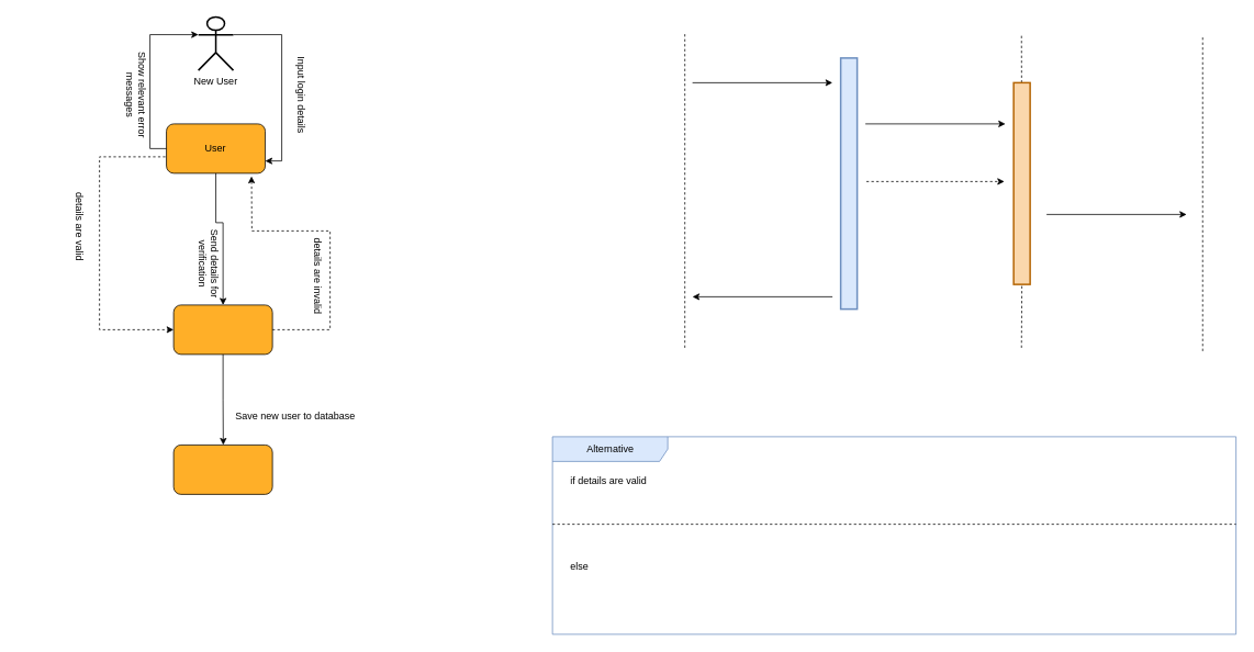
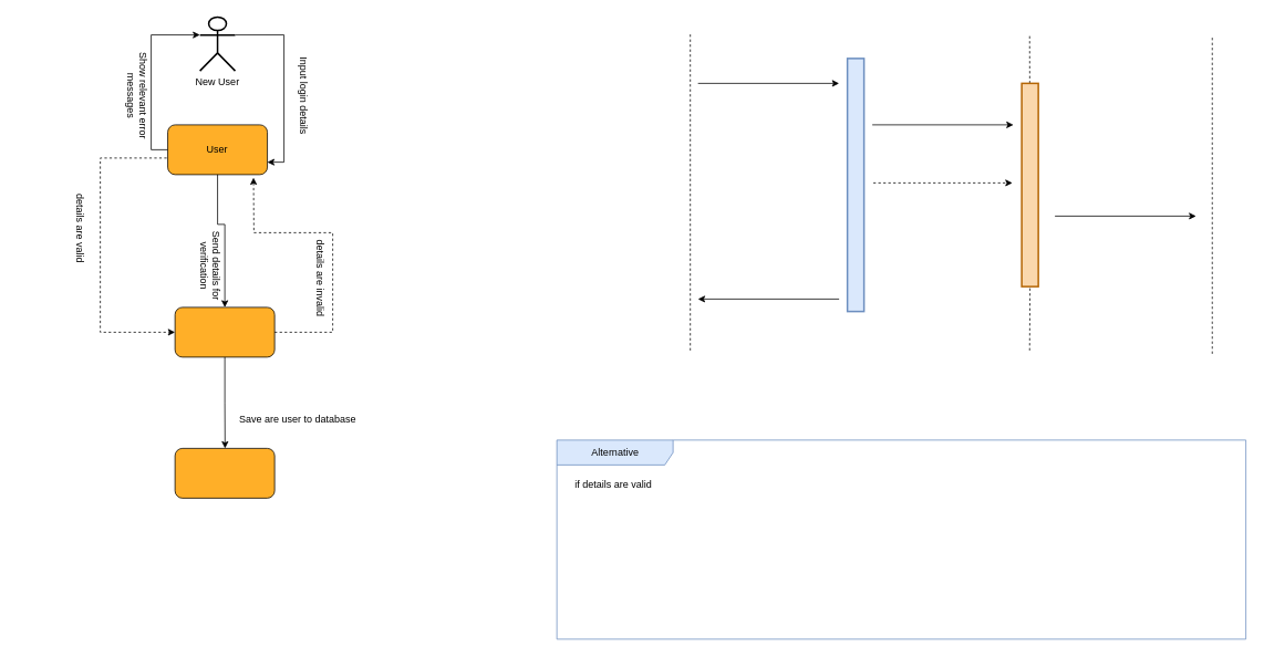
  <mxCell id="0" />
  <mxCell id="1" parent="0" />
  <mxCell id="2" value="" style="group;fontSize=12;" parent="1" vertex="1" connectable="0"><mxGeometry x="201.25" y="150" width="120" height="60" as="geometry" /></mxCell>
  <mxCell id="3" value="" style="rounded=1;whiteSpace=wrap;html=1;fillColor=#FFAF28;fontSize=12;" parent="2" vertex="1"><mxGeometry width="120" height="60" as="geometry" /></mxCell>
  <mxCell id="4" value="&lt;font style=&quot;font-size: 12px;&quot;&gt;User&lt;/font&gt;" style="text;html=1;strokeColor=none;fillColor=none;align=center;verticalAlign=middle;whiteSpace=wrap;rounded=0;fontSize=12;" parent="2" vertex="1"><mxGeometry x="30" y="15" width="60" height="30" as="geometry" /></mxCell>
  <mxCell id="5" value="" style="group;fontSize=12;" parent="1" vertex="1" connectable="0"><mxGeometry x="210" y="370" width="120" height="60" as="geometry" /></mxCell>
  <mxCell id="6" value="" style="rounded=1;whiteSpace=wrap;html=1;fillColor=#FFAF28;fontSize=12;" parent="5" vertex="1"><mxGeometry width="120" height="60" as="geometry" /></mxCell>
  <mxCell id="7" value="" style="endArrow=none;dashed=1;html=1;rounded=0;entryX=0.5;entryY=1;entryDx=0;entryDy=0;jumpSize=6;strokeWidth=1;startArrow=none;fontSize=12;" parent="1" source="22" edge="1"><mxGeometry width="50" height="50" relative="1" as="geometry"><mxPoint x="1239.5" y="422" as="sourcePoint" /><mxPoint x="1239.5" y="40" as="targetPoint" /></mxGeometry></mxCell>
  <mxCell id="8" style="edgeStyle=orthogonalEdgeStyle;rounded=0;orthogonalLoop=1;jettySize=auto;html=1;exitX=1;exitY=0.333;exitDx=0;exitDy=0;exitPerimeter=0;entryX=1;entryY=0.75;entryDx=0;entryDy=0;" edge="1" parent="1" source="9" target="3"><mxGeometry relative="1" as="geometry" /></mxCell>
  <mxCell id="9" value="New User" style="shape=umlActor;verticalLabelPosition=bottom;verticalAlign=top;html=1;outlineConnect=0;rounded=1;strokeWidth=2;fontSize=12;" parent="1" vertex="1"><mxGeometry x="240" y="20" width="42.5" height="65" as="geometry" /></mxCell>
  <mxCell id="10" value="" style="endArrow=none;dashed=1;html=1;rounded=0;entryX=0.5;entryY=1;entryDx=0;entryDy=0;jumpSize=6;strokeWidth=1;fontSize=12;" parent="1" edge="1"><mxGeometry width="50" height="50" relative="1" as="geometry"><mxPoint x="830.75" y="422" as="sourcePoint" /><mxPoint x="830.75" y="40" as="targetPoint" /></mxGeometry></mxCell>
  <mxCell id="11" value="" style="endArrow=classic;html=1;rounded=0;strokeWidth=1;jumpSize=6;fontSize=12;" parent="1" edge="1"><mxGeometry width="50" height="50" relative="1" as="geometry"><mxPoint x="840" y="100" as="sourcePoint" /><mxPoint x="1010" y="100" as="targetPoint" /></mxGeometry></mxCell>
  <mxCell id="12" value="&lt;span style=&quot;background-color: rgb(255, 255, 255); font-size: 12px;&quot;&gt;Input login details&lt;/span&gt;" style="text;html=1;strokeColor=none;fillColor=none;align=center;verticalAlign=middle;whiteSpace=wrap;rounded=0;fontSize=12;rotation=90;" parent="1" vertex="1"><mxGeometry x="290" y="100" width="150" height="30" as="geometry" /></mxCell>
  <mxCell id="13" value="" style="endArrow=classic;html=1;rounded=0;strokeWidth=1;jumpSize=6;fontSize=12;" parent="1" edge="1"><mxGeometry width="50" height="50" relative="1" as="geometry"><mxPoint x="1050" y="150" as="sourcePoint" /><mxPoint x="1220" y="150" as="targetPoint" /></mxGeometry></mxCell>
  <mxCell id="14" value="&lt;span style=&quot;background-color: rgb(255, 255, 255); font-size: 12px;&quot;&gt;Send details for verification&lt;/span&gt;" style="text;html=1;strokeColor=none;fillColor=none;align=center;verticalAlign=middle;whiteSpace=wrap;rounded=0;fontSize=12;rotation=90;" parent="1" vertex="1"><mxGeometry x="200" y="310" width="105" height="20" as="geometry" /></mxCell>
  <mxCell id="15" value="" style="endArrow=classic;html=1;rounded=0;strokeWidth=1;jumpSize=6;dashed=1;fontSize=12;" parent="1" edge="1"><mxGeometry width="50" height="50" relative="1" as="geometry"><mxPoint x="1051.25" y="220" as="sourcePoint" /><mxPoint x="1218.75" y="220" as="targetPoint" /></mxGeometry></mxCell>
  <mxCell id="16" value="&lt;span style=&quot;background-color: rgb(255, 255, 255); font-size: 12px;&quot;&gt;details are valid&lt;/span&gt;" style="text;html=1;strokeColor=none;fillColor=none;align=center;verticalAlign=middle;whiteSpace=wrap;rounded=0;fontSize=12;rotation=90;" parent="1" vertex="1"><mxGeometry x="20" y="260" width="150" height="30" as="geometry" /></mxCell>
  <mxCell id="17" value="&lt;span style=&quot;background-color: rgb(255, 255, 255); font-size: 12px;&quot;&gt;details are invalid&lt;/span&gt;" style="text;html=1;strokeColor=none;fillColor=none;align=center;verticalAlign=middle;whiteSpace=wrap;rounded=0;fontSize=12;rotation=90;" parent="1" vertex="1"><mxGeometry x="310" y="320" width="150" height="30" as="geometry" /></mxCell>
  <mxCell id="18" value="" style="endArrow=classic;html=1;rounded=0;strokeWidth=1;jumpSize=6;dashed=1;fontSize=12;exitX=1;exitY=0.5;exitDx=0;exitDy=0;entryX=0.861;entryY=1.061;entryDx=0;entryDy=0;entryPerimeter=0;" parent="1" edge="1" target="3" source="6"><mxGeometry width="50" height="50" relative="1" as="geometry"><mxPoint x="330" y="410" as="sourcePoint" /><mxPoint x="321.25" y="280" as="targetPoint" /><Array as="points"><mxPoint x="400" y="400" /><mxPoint x="400" y="280" /><mxPoint x="305" y="280" /></Array></mxGeometry></mxCell>
  <mxCell id="19" value="" style="endArrow=classic;html=1;rounded=0;strokeWidth=1;jumpSize=6;fontSize=12;" parent="1" edge="1"><mxGeometry width="50" height="50" relative="1" as="geometry"><mxPoint x="1010" y="360" as="sourcePoint" /><mxPoint x="840" y="360" as="targetPoint" /></mxGeometry></mxCell>
  <mxCell id="20" value="&lt;span style=&quot;background-color: rgb(255, 255, 255); font-size: 12px;&quot;&gt;Show relevant error messages&lt;/span&gt;" style="text;html=1;strokeColor=none;fillColor=none;align=center;verticalAlign=middle;whiteSpace=wrap;rounded=0;fontSize=12;rotation=90;" parent="1" vertex="1"><mxGeometry x="90" y="100" width="150" height="30" as="geometry" /></mxCell>
  <mxCell id="21" value="" style="rounded=0;whiteSpace=wrap;html=1;fontSize=12;strokeWidth=2;fillColor=#dae8fc;strokeColor=#6c8ebf;" parent="1" vertex="1"><mxGeometry x="1020" y="70" width="20" height="305" as="geometry" /></mxCell>
  <mxCell id="22" value="" style="rounded=0;whiteSpace=wrap;html=1;fontSize=12;strokeWidth=2;fillColor=#fad7ac;strokeColor=#b46504;" parent="1" vertex="1"><mxGeometry x="1230" y="100" width="20" height="245" as="geometry" /></mxCell>
  <mxCell id="23" value="" style="endArrow=none;dashed=1;html=1;rounded=0;entryX=0.5;entryY=1;entryDx=0;entryDy=0;jumpSize=6;strokeWidth=1;fontSize=12;" parent="1" target="22" edge="1"><mxGeometry width="50" height="50" relative="1" as="geometry"><mxPoint x="1239.5" y="422" as="sourcePoint" /><mxPoint x="1239.5" y="40" as="targetPoint" /></mxGeometry></mxCell>
  <mxCell id="24" value="" style="group;fontSize=12;" parent="1" vertex="1" connectable="0"><mxGeometry x="210" y="540" width="120" height="60" as="geometry" /></mxCell>
  <mxCell id="25" value="" style="rounded=1;whiteSpace=wrap;html=1;fillColor=#FFAF28;fontSize=12;" parent="24" vertex="1"><mxGeometry width="120" height="60" as="geometry" /></mxCell>
  <mxCell id="26" value="" style="endArrow=none;dashed=1;html=1;rounded=0;entryX=0.5;entryY=1;entryDx=0;entryDy=0;jumpSize=6;strokeWidth=1;fontSize=12;" parent="1" edge="1"><mxGeometry width="50" height="50" relative="1" as="geometry"><mxPoint x="1459.5" y="426" as="sourcePoint" /><mxPoint x="1459.5" y="44" as="targetPoint" /></mxGeometry></mxCell>
  <mxCell id="27" value="" style="endArrow=classic;html=1;rounded=0;strokeWidth=1;jumpSize=6;fontSize=12;" parent="1" edge="1"><mxGeometry width="50" height="50" relative="1" as="geometry"><mxPoint x="1270" y="260" as="sourcePoint" /><mxPoint x="1440" y="260" as="targetPoint" /></mxGeometry></mxCell>
- <mxCell id="28" value="&lt;span style=&quot;background-color: rgb(255 , 255 , 255) ; font-size: 12px&quot;&gt;Save new user to database&lt;/span&gt;" style="text;html=1;strokeColor=none;fillColor=none;align=center;verticalAlign=middle;whiteSpace=wrap;rounded=0;fontSize=12;" parent="1" vertex="1"><mxGeometry x="282.5" y="490" width="150" height="30" as="geometry" /></mxCell>
+ <mxCell id="28" value="&lt;span style=&quot;background-color: rgb(255 , 255 , 255) ; font-size: 12px&quot;&gt;Save are user to database&lt;/span&gt;" style="text;html=1;strokeColor=none;fillColor=none;align=center;verticalAlign=middle;whiteSpace=wrap;rounded=0;fontSize=12;" parent="1" vertex="1"><mxGeometry x="282.5" y="490" width="150" height="30" as="geometry" /></mxCell>
  <mxCell id="29" value="Alternative" style="shape=umlFrame;tabWidth=110;tabHeight=30;tabPosition=left;html=1;boundedLbl=1;labelInHeader=1;width=140;height=30;fillColor=#dae8fc;fontSize=12;strokeWidth=1;strokeColor=#6c8ebf;" parent="1" vertex="1"><mxGeometry x="670" y="530" width="830" height="240" as="geometry" /></mxCell>
  <mxCell id="30" value="if details are valid" style="text;fillColor=none;fontSize=12;" parent="29" vertex="1"><mxGeometry width="100" height="20" relative="1" as="geometry"><mxPoint x="20" y="40" as="offset" /></mxGeometry></mxCell>
- <mxCell id="31" value="else" style="line;strokeWidth=1;dashed=1;labelPosition=center;verticalLabelPosition=bottom;align=left;verticalAlign=top;spacingLeft=20;spacingTop=15;fillColor=none;fontSize=12;" parent="29" vertex="1"><mxGeometry y="83.077" width="830" height="46.523" as="geometry" /></mxCell>
  <mxCell id="32" style="edgeStyle=orthogonalEdgeStyle;rounded=0;orthogonalLoop=1;jettySize=auto;html=1;exitX=0;exitY=0.5;exitDx=0;exitDy=0;entryX=0;entryY=0.333;entryDx=0;entryDy=0;entryPerimeter=0;" edge="1" parent="1" source="3" target="9"><mxGeometry relative="1" as="geometry" /></mxCell>
  <mxCell id="33" style="edgeStyle=orthogonalEdgeStyle;rounded=0;orthogonalLoop=1;jettySize=auto;html=1;exitX=0.5;exitY=1;exitDx=0;exitDy=0;entryX=0.5;entryY=0;entryDx=0;entryDy=0;" edge="1" parent="1" source="3" target="6"><mxGeometry relative="1" as="geometry"><Array as="points"><mxPoint x="261" y="270" /><mxPoint x="270" y="270" /></Array></mxGeometry></mxCell>
  <mxCell id="34" style="edgeStyle=orthogonalEdgeStyle;rounded=0;orthogonalLoop=1;jettySize=auto;html=1;exitX=0.5;exitY=1;exitDx=0;exitDy=0;" edge="1" parent="1" source="6"><mxGeometry relative="1" as="geometry"><mxPoint x="270.286" y="540" as="targetPoint" /></mxGeometry></mxCell>
  <mxCell id="35" value="" style="endArrow=classic;html=1;rounded=0;strokeWidth=1;jumpSize=6;dashed=1;fontSize=12;entryX=0;entryY=0.5;entryDx=0;entryDy=0;" edge="1" parent="1" target="6"><mxGeometry width="50" height="50" relative="1" as="geometry"><mxPoint x="200" y="190" as="sourcePoint" /><mxPoint x="120" y="201.83" as="targetPoint" /><Array as="points"><mxPoint x="120" y="190" /><mxPoint x="120" y="400" /></Array></mxGeometry></mxCell>
